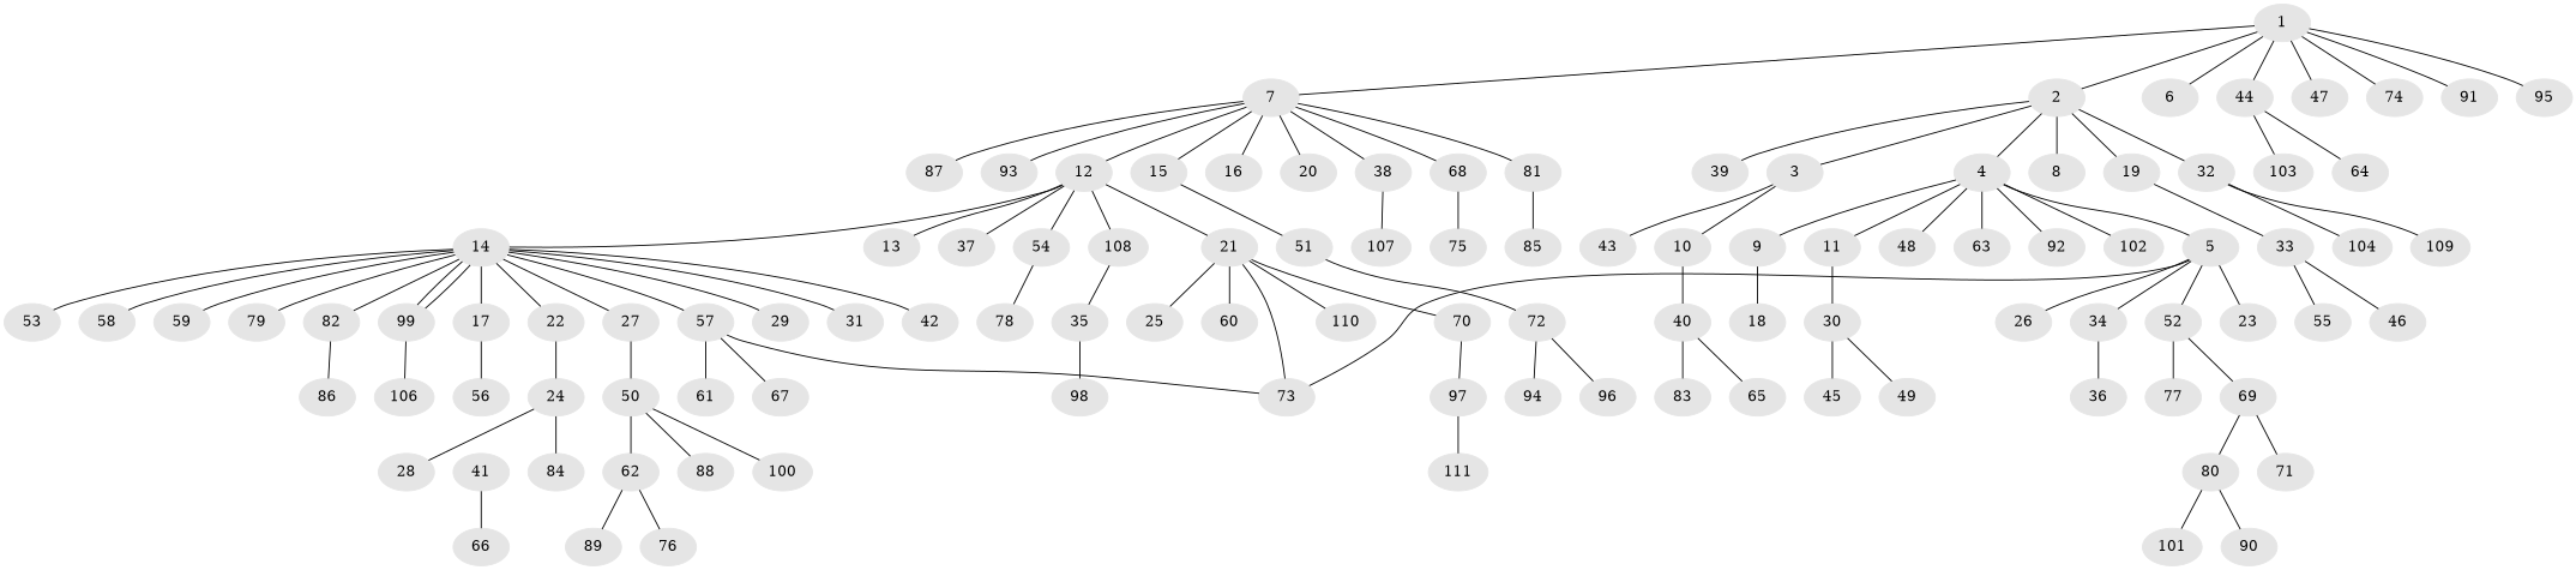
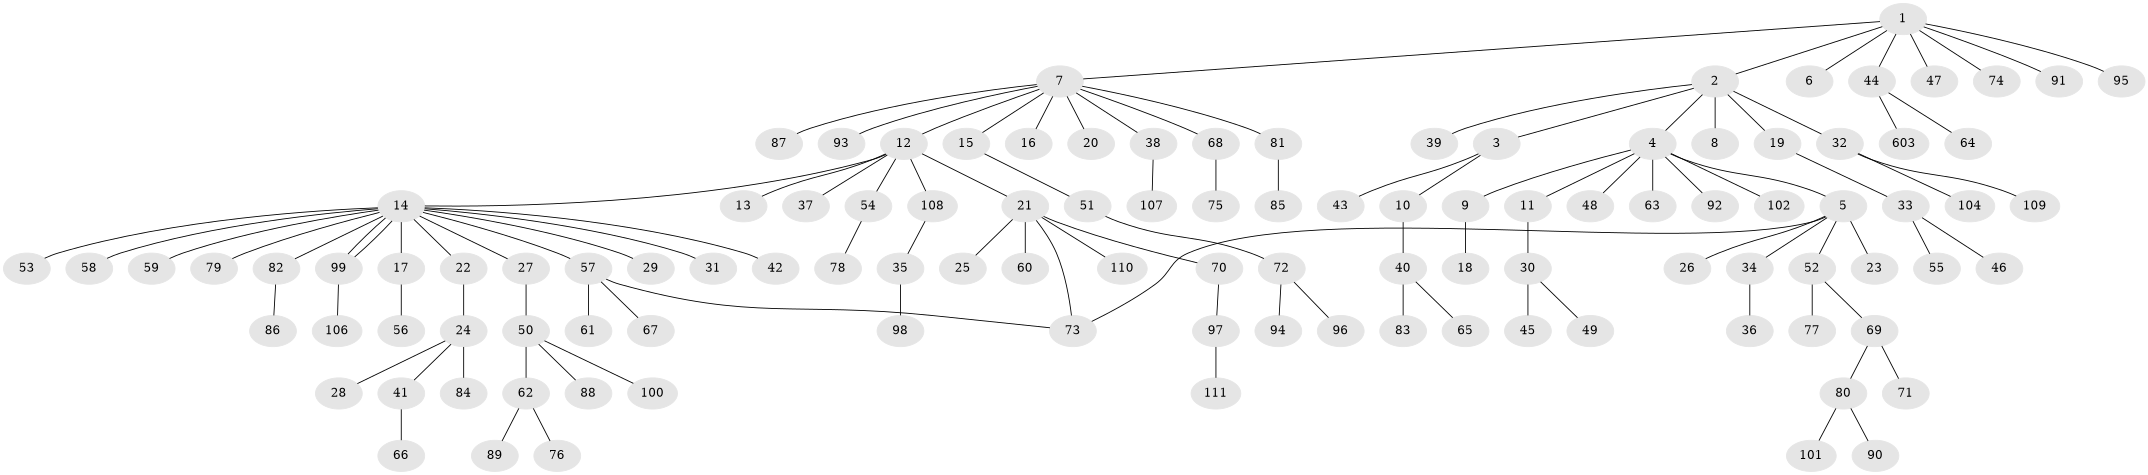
  graph {
    node [color=gray90 style=filled]
    1
    2
    6
    7
    44
    47
    74
    91
    95
    3
    4
    8
    19
    32
    39
    12
    15
    16
    20
    38
    68
    81
    87
    93
    64
-   103
+   103 [label=603]
    10
    43
    5
    9
    11
    48
    63
    92
    102
    33
    104
    109
    40
    23
    26
    34
    52
    73
    18
    30
    36
    69
    77
    13
    14
    21
    37
    54
    108
    51
    107
    75
    85
    65
    83
    45
    49
    17
    22
    27
    29
    31
    42
    53
    57
    58
    59
    79
    82
    99
    25
    60
    70
    110
    35
    98
    78
    56
    24
    50
    61
    67
    86
    106
    72
    46
    55
    97
    28
    41
    84
    66
    62
    88
    100
    76
    89
    94
    96
    71
    80
    90
    101
    111
    1 -- 2
    1 -- 6
    1 -- 7
    1 -- 44
    1 -- 47
    1 -- 74
    1 -- 91
    1 -- 95
    2 -- 3
    2 -- 4
    2 -- 8
    2 -- 19
    2 -- 32
    2 -- 39
    7 -- 12
    7 -- 15
    7 -- 16
    7 -- 20
    7 -- 38
    7 -- 68
    7 -- 81
    7 -- 87
    7 -- 93
    44 -- 64
    44 -- 103
    3 -- 10
    3 -- 43
    4 -- 5
    4 -- 9
    4 -- 11
    4 -- 48
    4 -- 63
    4 -- 92
    4 -- 102
    19 -- 33
    32 -- 104
    32 -- 109
    12 -- 13
    12 -- 14
    12 -- 21
    12 -- 37
    12 -- 54
    12 -- 108
    15 -- 51
    38 -- 107
    68 -- 75
    81 -- 85
    10 -- 40
    5 -- 23
    5 -- 26
    5 -- 34
    5 -- 52
    5 -- 73
    9 -- 18
    11 -- 30
    33 -- 46
    33 -- 55
    40 -- 65
    40 -- 83
    34 -- 36
    52 -- 69
    52 -- 77
    30 -- 45
    30 -- 49
    69 -- 71
    69 -- 80
    14 -- 17
    14 -- 22
    14 -- 27
    14 -- 29
    14 -- 31
    14 -- 42
    14 -- 53
    14 -- 57
    14 -- 58
    14 -- 59
    14 -- 79
    14 -- 82
    14 -- 99
    14 -- 99
    21 -- 73
    21 -- 25
    21 -- 60
    21 -- 70
    21 -- 110
    54 -- 78
    108 -- 35
    51 -- 72
    17 -- 56
    22 -- 24
    27 -- 50
    57 -- 73
    57 -- 61
    57 -- 67
    82 -- 86
    99 -- 106
    70 -- 97
    35 -- 98
    24 -- 28
+   24 -- 41
    24 -- 84
    50 -- 62
    50 -- 88
    50 -- 100
    72 -- 94
    72 -- 96
    97 -- 111
    41 -- 66
    62 -- 76
    62 -- 89
    80 -- 90
    80 -- 101
  }
